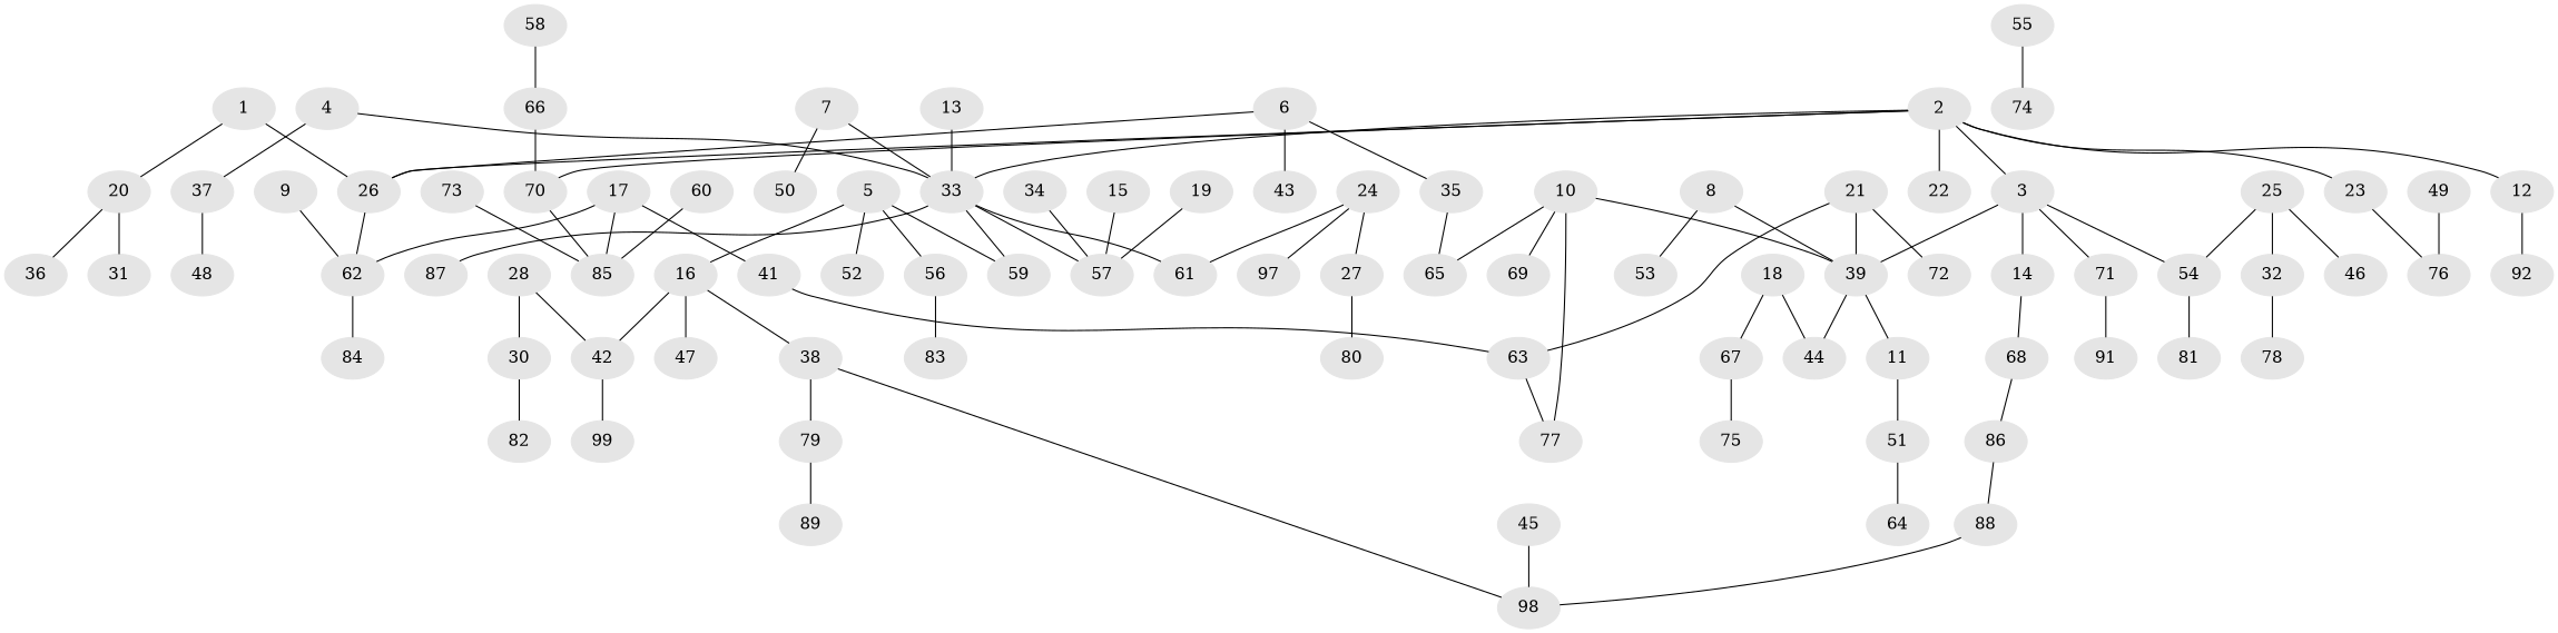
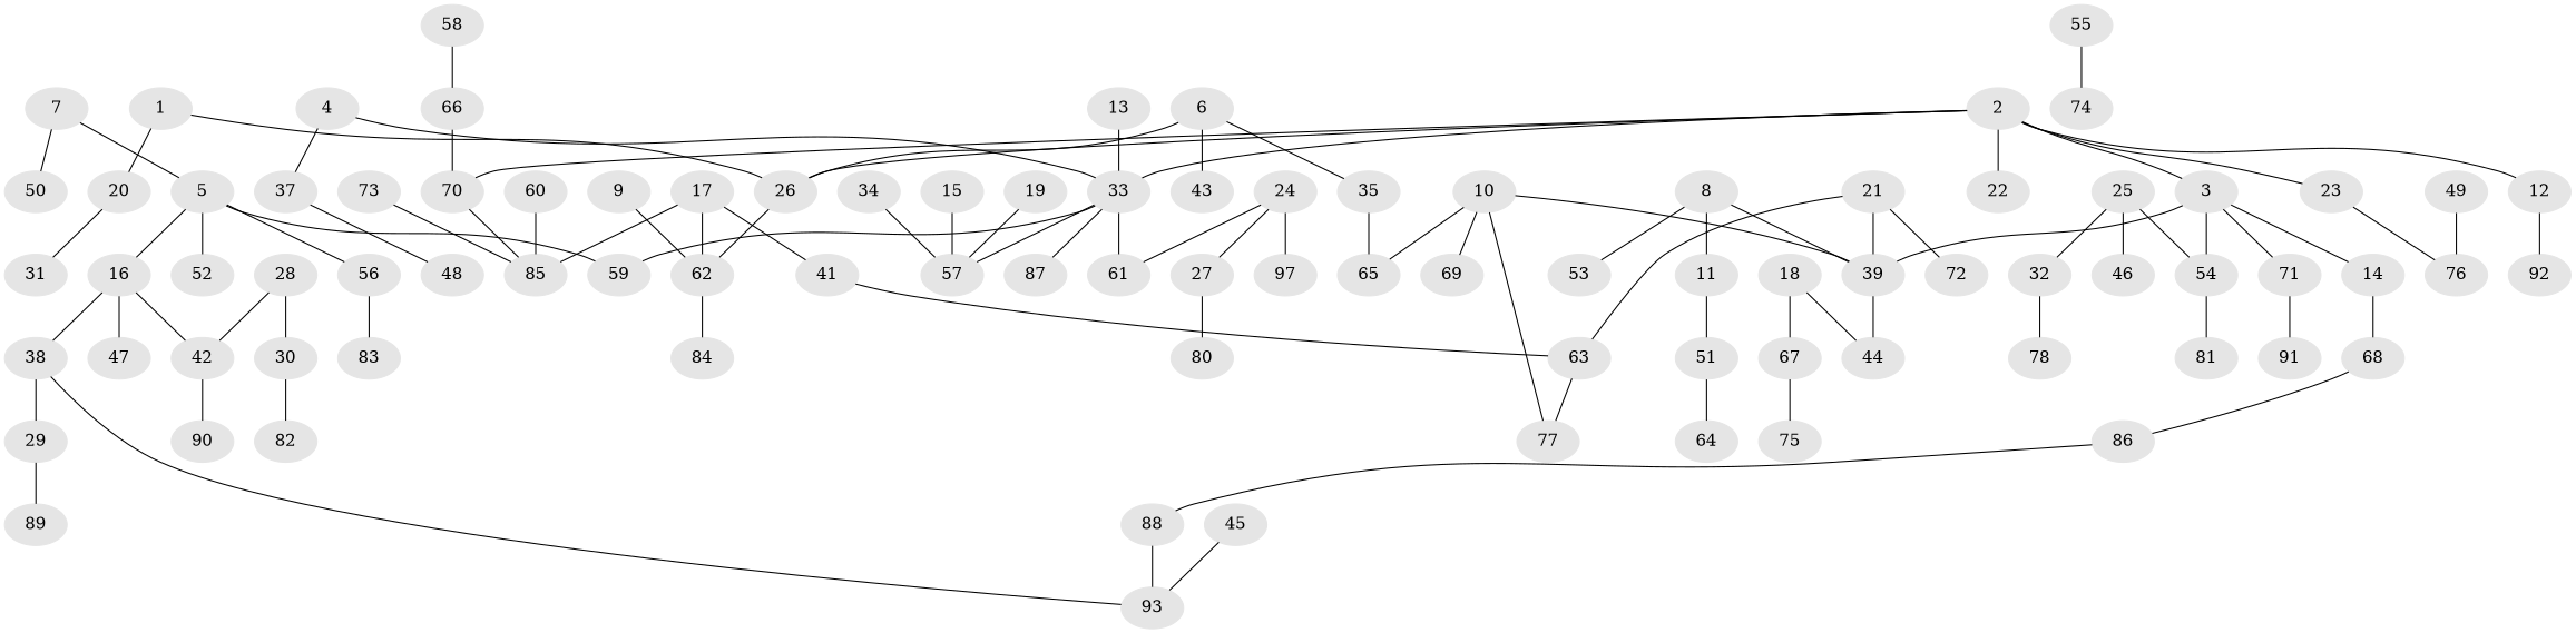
  graph {
    node [color=gray90 style=filled]
    edge [weight=1.0]
    1
    20
    26
    31
-   36
    62
    2
    3
    12
    22
    23
    33
    70
    14
    39
    54
    71
    92
    76
    59
    57
    61
    87
    85
    68
    44
    81
    91
    4
    37
    48
    5
    16
    52
    56
    38
    42
    47
    83
    6
    35
    43
    65
    7
    50
    8
    11
    53
    51
    9
    84
    10
    69
    77
    64
    13
    86
    15
-   79
-   93 [label=98]
-   90 [label=99]
+   79 [label=29]
+   93
+   90
    17
    41
    63
    18
    67
    75
    19
    21
    72
    24
    27
    n73 [label=97]
    80
    25
    32
    46
    78
    28
    30
    82
    55
    74
    34
    89
    45
    49
    58
    66
    60
    88
    73
    1 -- 20
    1 -- 26
    20 -- 31
-   20 -- 36
    26 -- 62
    62 -- 84
    2 -- 26
    2 -- 3
    2 -- 12
    2 -- 22
    2 -- 23
    2 -- 33
    2 -- 70
    3 -- 14
    3 -- 39
    3 -- 54
    3 -- 71
    12 -- 92
    23 -- 76
    33 -- 59
    33 -- 57
    33 -- 61
    33 -- 87
    70 -- 85
    14 -- 68
    39 -- 44
    54 -- 81
    71 -- 91
    68 -- 86
    4 -- 33
    4 -- 37
    37 -- 48
    5 -- 59
    5 -- 16
    5 -- 52
    5 -- 56
    16 -- 38
    16 -- 42
    16 -- 47
    56 -- 83
    38 -- 79
    38 -- 93
    42 -- 90
    6 -- 26
    6 -- 35
    6 -- 43
    35 -- 65
-   7 -- 33
+   7 -- 5
    7 -- 50
    8 -- 39
-   39 -- 11
+   8 -- 11
    8 -- 53
    11 -- 51
    51 -- 64
    9 -- 62
    10 -- 39
    10 -- 65
    10 -- 69
    10 -- 77
    13 -- 33
    86 -- 88
    15 -- 57
    79 -- 89
    17 -- 62
    17 -- 85
    17 -- 41
    41 -- 63
    63 -- 77
    18 -- 44
    18 -- 67
    67 -- 75
    19 -- 57
    21 -- 39
    21 -- 63
    21 -- 72
    24 -- 61
    24 -- 27
    24 -- n73
    27 -- 80
    25 -- 54
    25 -- 32
    25 -- 46
    32 -- 78
    28 -- 42
    28 -- 30
    30 -- 82
    55 -- 74
    34 -- 57
    45 -- 93
    49 -- 76
    58 -- 66
    66 -- 70
    60 -- 85
    88 -- 93
    73 -- 85
  }
